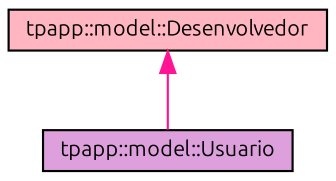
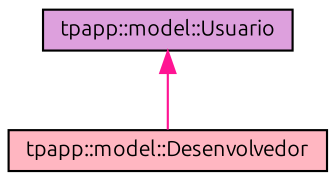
  digraph {
    fontname=Ubuntu
    node [color=black fontname=Ubuntu fontsize=10 shape=record style=filled]
    n1 [fillcolor=lightpink fontcolor=black height=0.2 label="tpapp::model::Desenvolvedor" width=0.4]
    n2 [fillcolor=plum height=0.2 label="tpapp::model::Usuario" width=0.4]
-   n1 -> n2 [color=deeppink dir=back fontname=Ubuntu fontsize=10 labelfontname=Helvetica labelfontsize=10 style=solid]
+   n2 -> n1 [color=deeppink dir=back fontname=Ubuntu fontsize=10 labelfontname=Helvetica labelfontsize=10 style=solid]
  }
